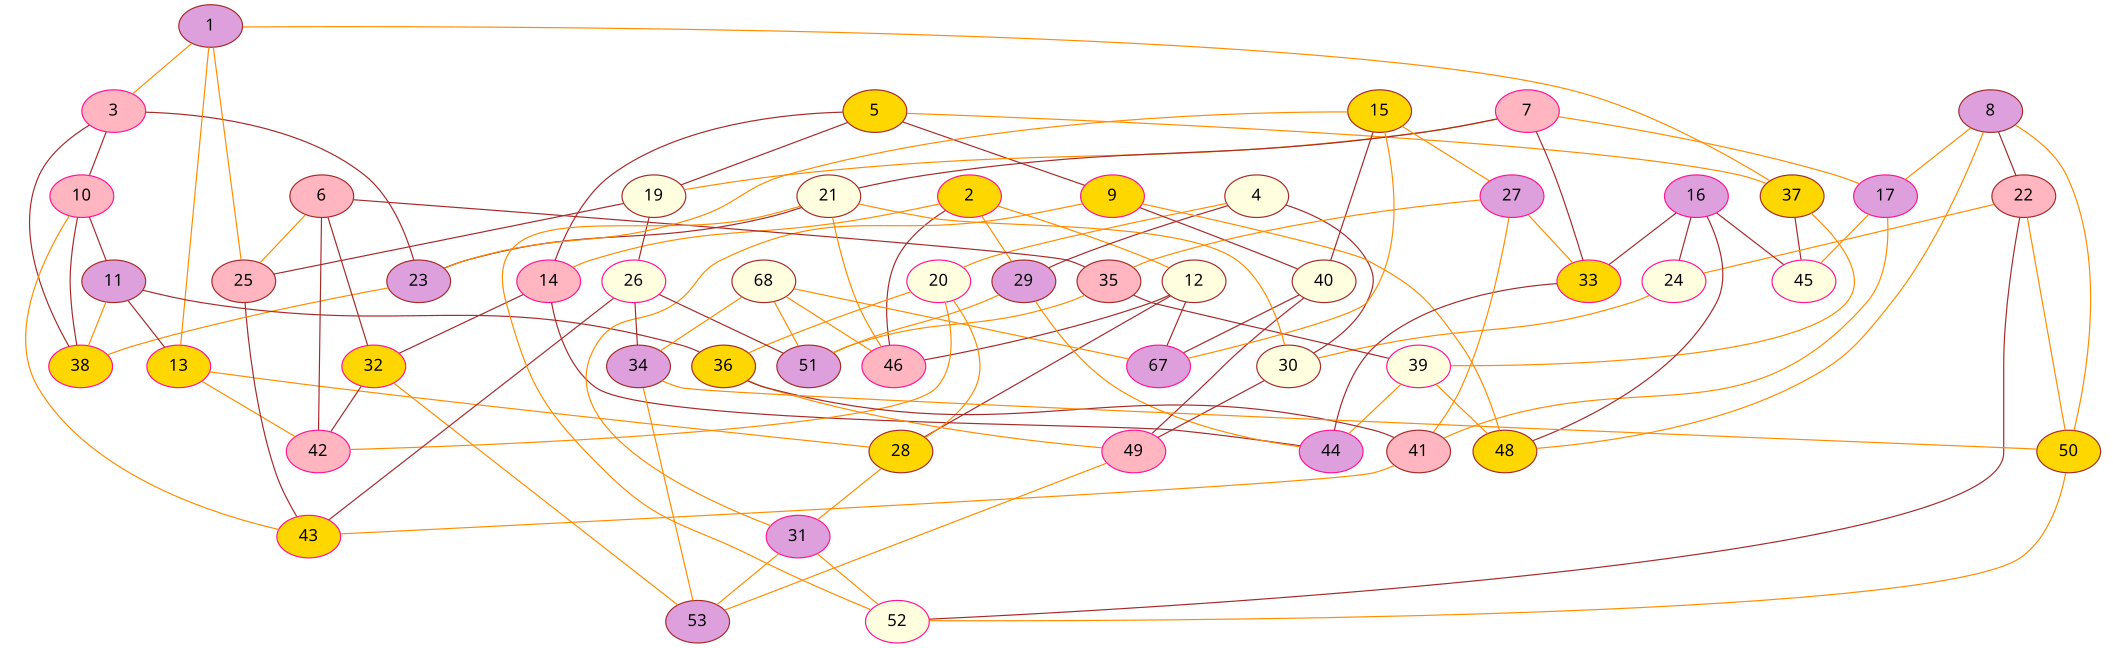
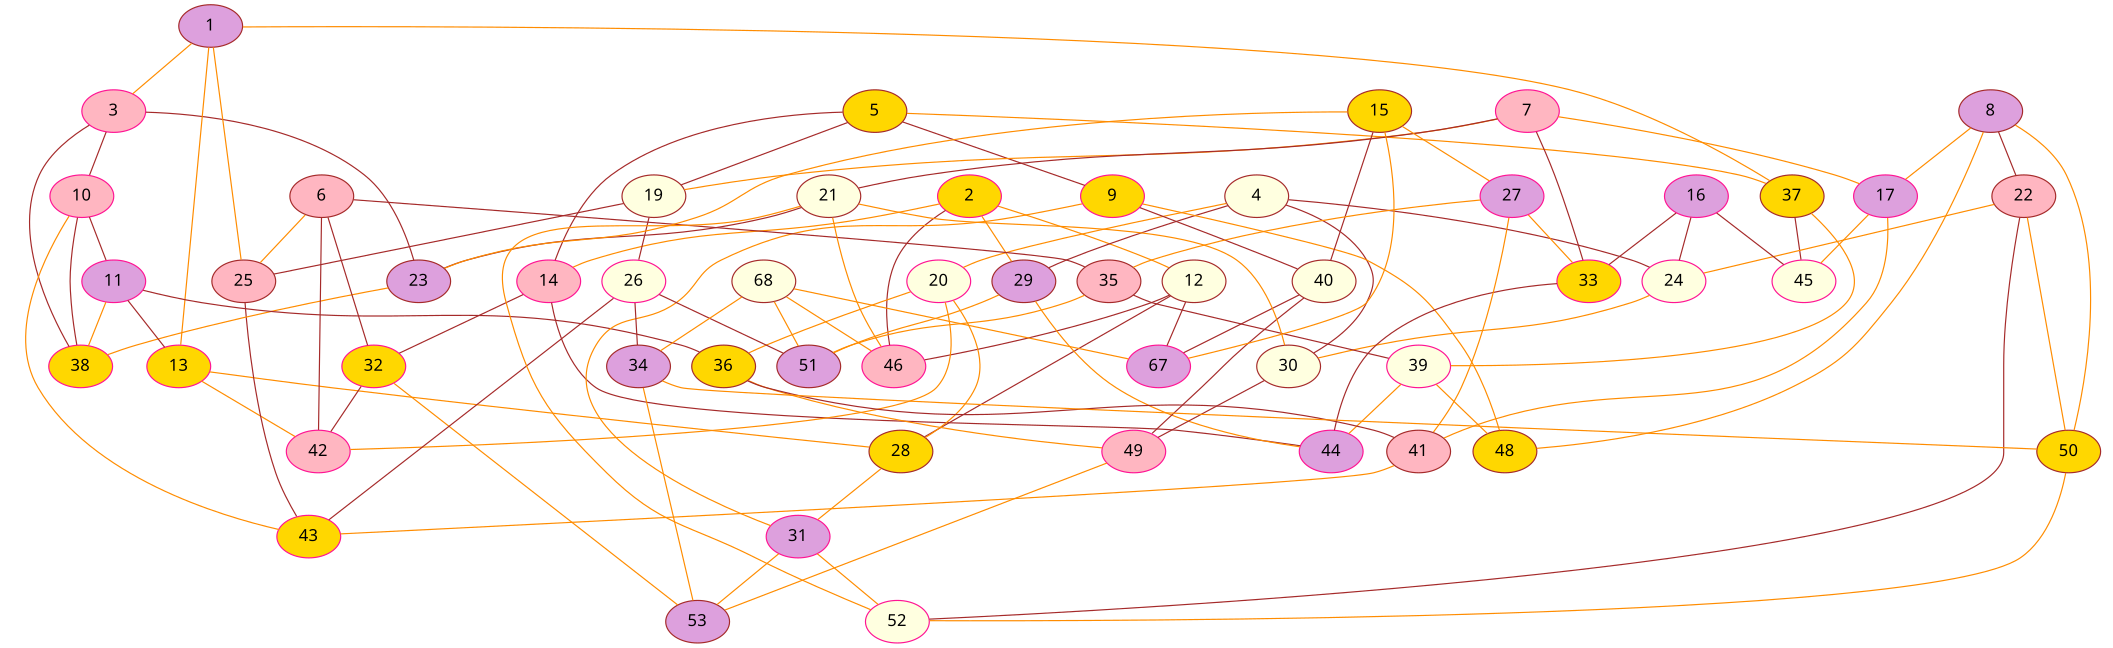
  graph {
    fontname="Noto Sans"
    node [color=brown fillcolor=plum fontname="Noto Sans" style=filled]
    edge [color=darkorange fontname="Noto Sans"]
    3 [color=deeppink fillcolor=lightpink]
    1
    13 [color=deeppink fillcolor=gold]
    25 [fillcolor=lightpink]
    37 [fillcolor=gold]
    10 [color=deeppink fillcolor=lightpink]
    23
    38 [color=deeppink fillcolor=gold]
    42 [color=deeppink fillcolor=lightpink]
    28 [fillcolor=gold]
    43 [color=deeppink fillcolor=gold]
    45 [color=deeppink fillcolor=lightyellow]
    39 [color=deeppink fillcolor=lightyellow]
    2 [color=deeppink fillcolor=gold]
    12 [fillcolor=lightyellow]
    14 [color=deeppink fillcolor=lightpink]
    29
    46 [color=deeppink fillcolor=lightpink]
    n19 [color=deeppink label=67]
    32 [color=deeppink fillcolor=gold]
    44 [color=deeppink]
    51
-   11
+   11 [color=deeppink]
    4 [fillcolor=lightyellow]
    20 [color=deeppink fillcolor=lightyellow]
    24 [color=deeppink fillcolor=lightyellow]
    30 [fillcolor=lightyellow]
    36 [fillcolor=gold]
    49 [color=deeppink fillcolor=lightpink]
    5 [fillcolor=gold]
    9 [color=deeppink fillcolor=gold]
    19 [fillcolor=lightyellow]
    48 [fillcolor=gold]
    31 [color=deeppink]
    40 [fillcolor=lightyellow]
    26 [color=deeppink fillcolor=lightyellow]
    6 [fillcolor=lightpink]
    35 [fillcolor=lightpink]
    53
    7 [color=deeppink fillcolor=lightpink]
    17 [color=deeppink]
    21 [fillcolor=lightyellow]
    33 [color=deeppink fillcolor=gold]
    41 [fillcolor=lightpink]
    52 [color=deeppink fillcolor=lightyellow]
    8
    22 [fillcolor=lightpink]
    50 [fillcolor=gold]
    15 [fillcolor=gold]
    27 [color=deeppink]
    16 [color=deeppink]
    n52 [fillcolor=lightyellow label=68]
    34
    3 -- 10 [color=brown]
    3 -- 23 [color=brown]
    3 -- 38 [color=brown]
    1 -- 3
    1 -- 13
    1 -- 25
    1 -- 37
    13 -- 42
    13 -- 28
    25 -- 43 [color=brown]
    37 -- 45 [color=brown]
    37 -- 39
    10 -- 38 [color=brown]
    10 -- 43
    10 -- 11 [color=brown]
    23 -- 38
    28 -- 31
    39 -- 44
    39 -- 48
    2 -- 12
    2 -- 14
    2 -- 29
    2 -- 46 [color=brown]
    12 -- 28 [color=brown]
    12 -- 46 [color=brown]
    12 -- n19 [color=brown]
    14 -- 32 [color=brown]
    14 -- 44 [color=brown]
    29 -- 44
    29 -- 51
    32 -- 42 [color=brown]
    32 -- 53
    11 -- 13 [color=brown]
    11 -- 38
    11 -- 36 [color=brown]
    4 -- 29 [color=brown]
    4 -- 20
+   4 -- 24 [color=brown]
    4 -- 30 [color=brown]
    20 -- 42
    20 -- 28
    20 -- 36
    24 -- 30
    30 -- 49 [color=brown]
    36 -- 49
    36 -- 41 [color=brown]
    49 -- 53
    5 -- 37
    5 -- 14 [color=brown]
    5 -- 9 [color=brown]
    5 -- 19 [color=brown]
    9 -- 48
    9 -- 31
    9 -- 40 [color=brown]
    19 -- 25 [color=brown]
    19 -- 26 [color=brown]
    31 -- 53
    31 -- 52
    40 -- n19 [color=brown]
    40 -- 49 [color=brown]
    26 -- 43 [color=brown]
    26 -- 51 [color=brown]
    26 -- 34 [color=brown]
    6 -- 25
    6 -- 42 [color=brown]
    6 -- 32 [color=brown]
    6 -- 35 [color=brown]
    35 -- 39 [color=brown]
    35 -- 51
    7 -- 19
    7 -- 17
    7 -- 21 [color=brown]
    7 -- 33 [color=brown]
    17 -- 45
    17 -- 41
    21 -- 23 [color=brown]
    21 -- 46
    21 -- 30
    21 -- 52
    33 -- 44 [color=brown]
    41 -- 43
    8 -- 48
    8 -- 17
    8 -- 22 [color=brown]
    8 -- 50
    22 -- 24
    22 -- 52 [color=brown]
    22 -- 50
    50 -- 52
    15 -- 23
    15 -- n19
    15 -- 40 [color=brown]
    15 -- 27
    27 -- 35
    27 -- 33
    27 -- 41
    16 -- 45 [color=brown]
    16 -- 24 [color=brown]
-   16 -- 48 [color=brown]
    16 -- 33 [color=brown]
    n52 -- 46
    n52 -- n19
    n52 -- 51
    n52 -- 34
    34 -- 53
    34 -- 50
  }
